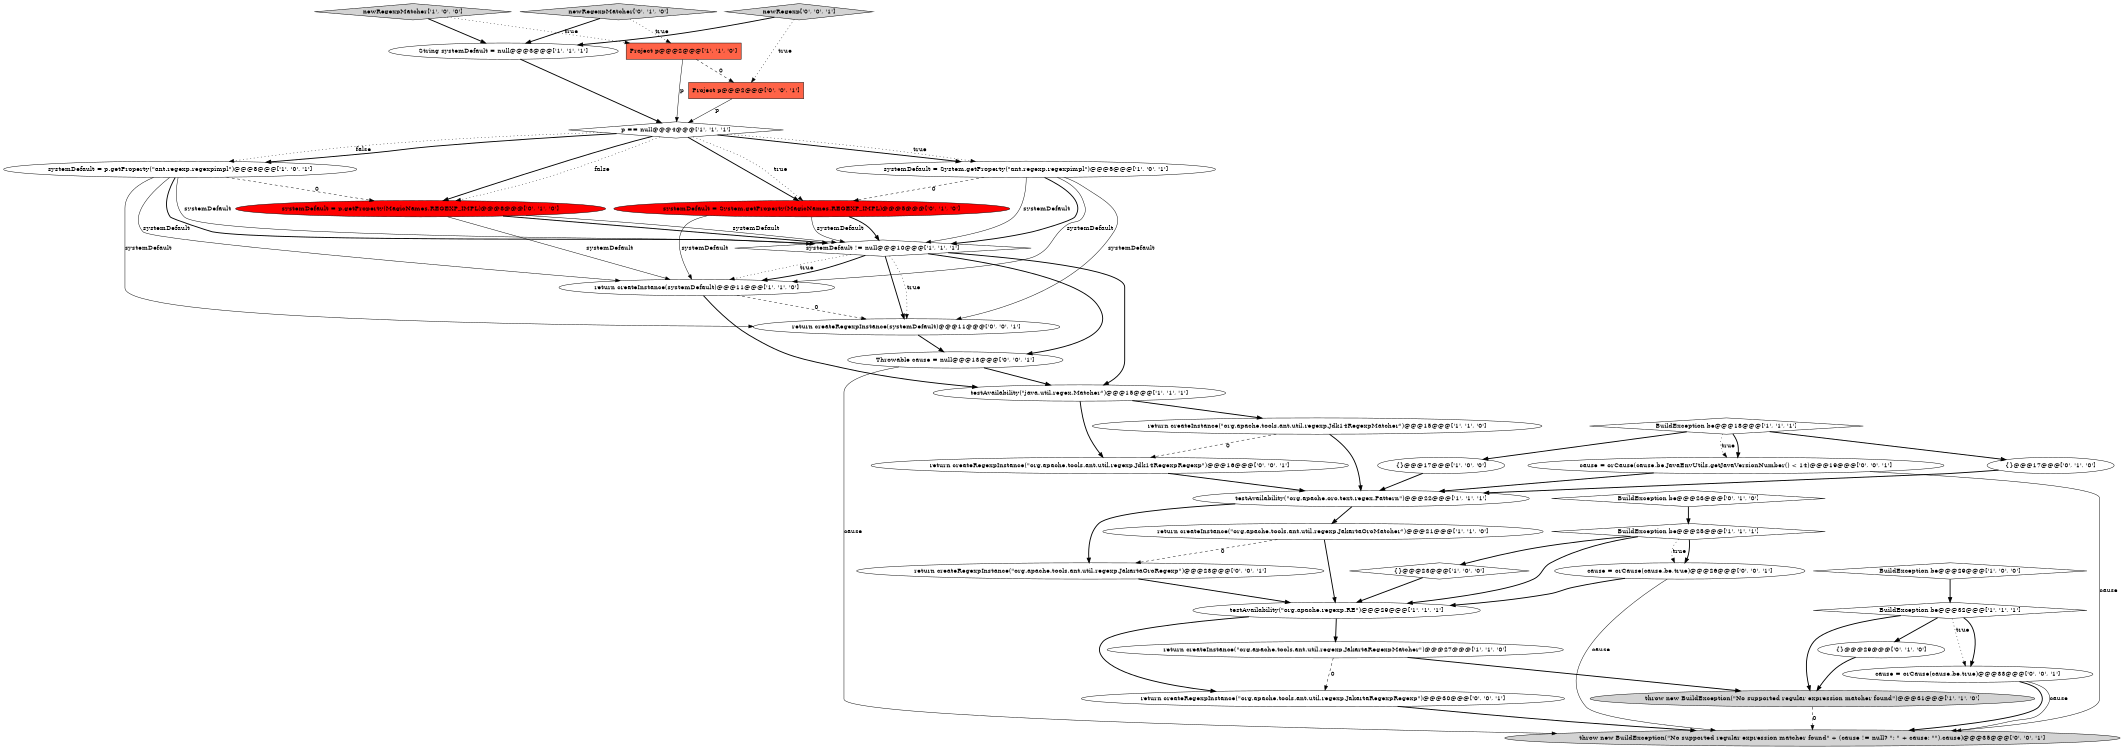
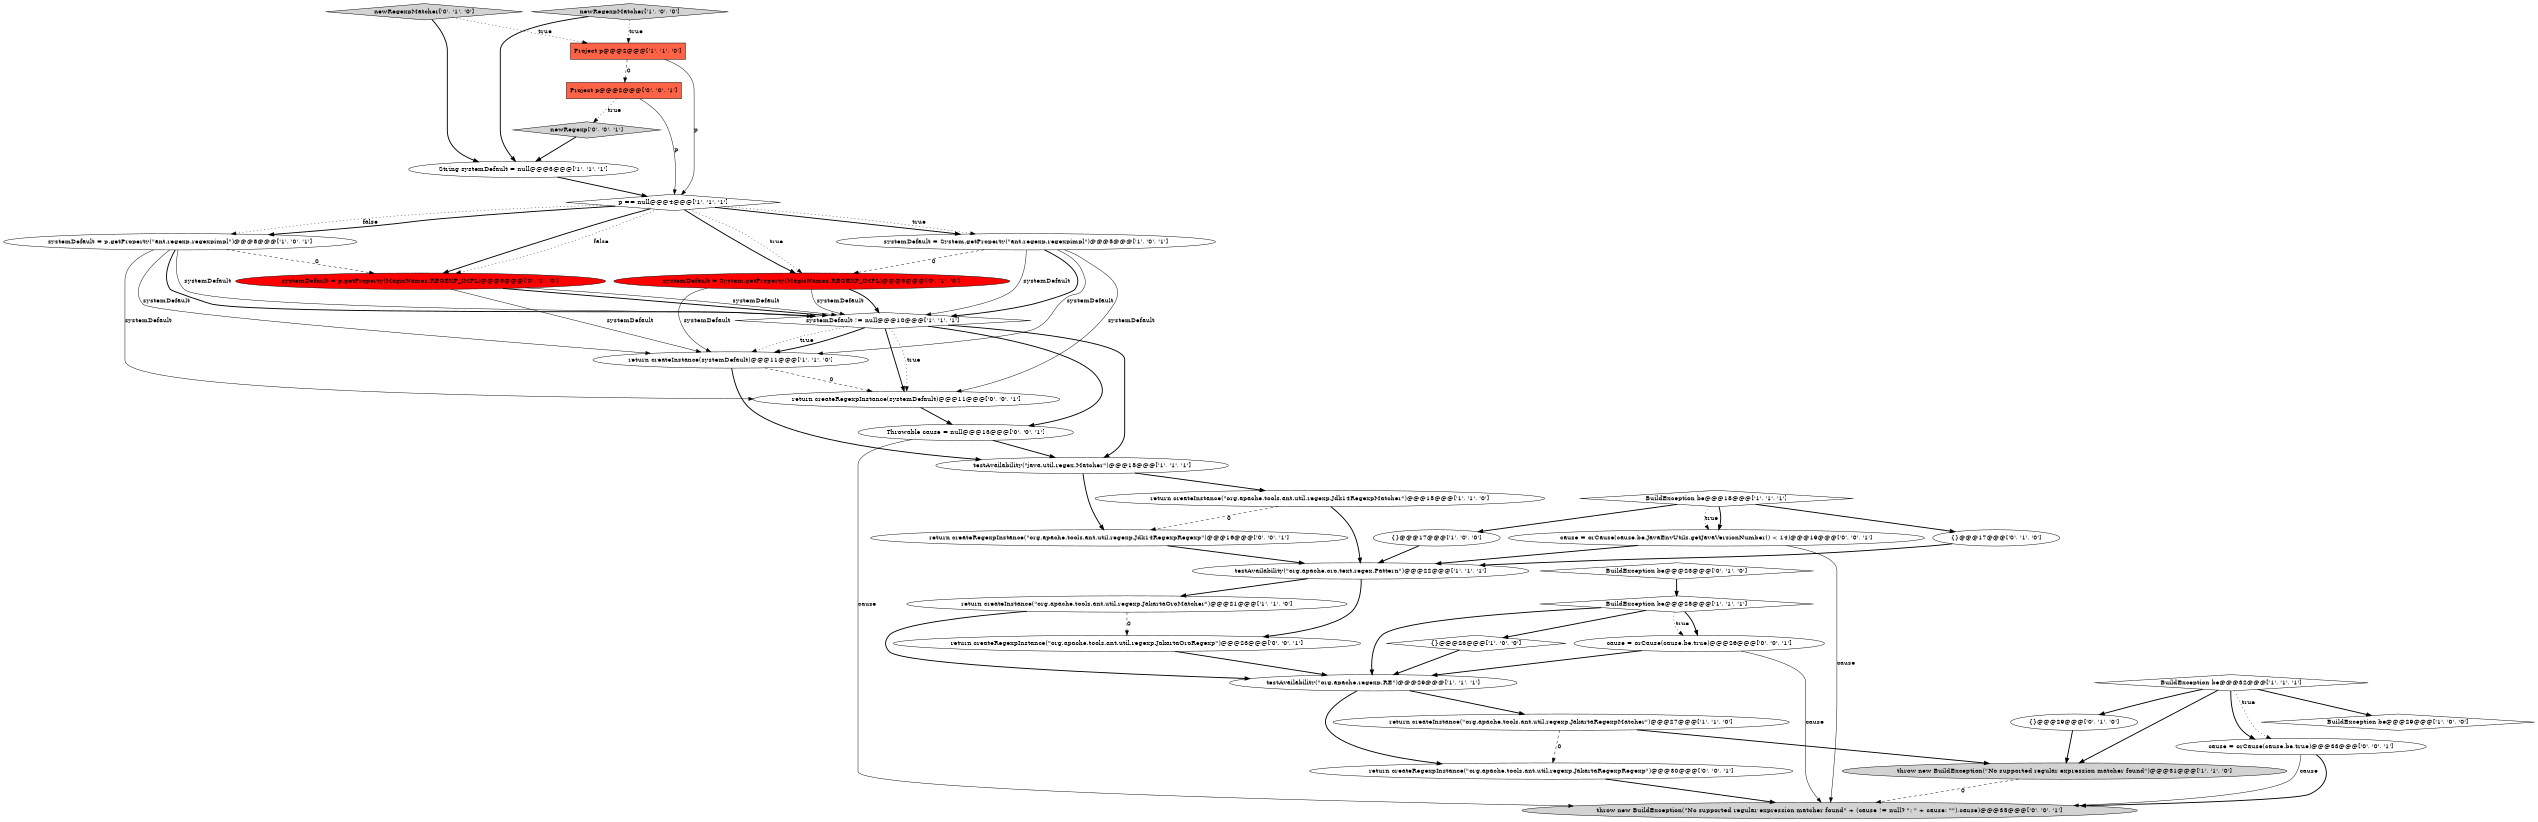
  digraph {
    fontname="DejaVu Serif"
    node [fillcolor=white fontname="DejaVu Serif" shape=ellipse style=filled]
    edge [fontname="DejaVu Serif" style=bold]
    n1 [label="return createRegexpInstance(\"org.apache.tools.ant.util.regexp.Jdk14RegexpRegexp\")@@@16@@@['0', '0', '1']"]
    n2 [label="testAvailability(\"org.apache.oro.text.regex.Pattern\")@@@22@@@['1', '1', '1']"]
    n3 [label="return createRegexpInstance(\"org.apache.tools.ant.util.regexp.JakartaOroRegexp\")@@@23@@@['0', '0', '1']"]
    n4 [label="return createInstance(\"org.apache.tools.ant.util.regexp.JakartaOroMatcher\")@@@21@@@['1', '1', '0']"]
    n5 [fillcolor=tomato label="Project p@@@2@@@['0', '0', '1']" shape=box]
    n6 [label="p == null@@@4@@@['1', '1', '1']" shape=diamond]
    n7 [fillcolor=red label="systemDefault = System.getProperty(MagicNames.REGEXP_IMPL)@@@5@@@['0', '1', '0']"]
    n8 [label="systemDefault = System.getProperty(\"ant.regexp.regexpimpl\")@@@5@@@['1', '0', '1']"]
    n9 [label="systemDefault = p.getProperty(\"ant.regexp.regexpimpl\")@@@8@@@['1', '0', '1']"]
    n10 [fillcolor=red label="systemDefault = p.getProperty(MagicNames.REGEXP_IMPL)@@@8@@@['0', '1', '0']"]
    n11 [label="return createInstance(\"org.apache.tools.ant.util.regexp.JakartaRegexpMatcher\")@@@27@@@['1', '1', '0']"]
    n12 [fillcolor=lightgray label="throw new BuildException(\"No supported regular expression matcher found\")@@@31@@@['1', '1', '0']"]
    n13 [label="return createRegexpInstance(\"org.apache.tools.ant.util.regexp.JakartaRegexpRegexp\")@@@30@@@['0', '0', '1']"]
    n14 [fillcolor=lightgray label="throw new BuildException(\"No supported regular expression matcher found\" + (cause != null? \": \" + cause: \"\"),cause)@@@35@@@['0', '0', '1']"]
    n15 [label="systemDefault != null@@@10@@@['1', '1', '1']" shape=diamond]
    n16 [label="return createInstance(systemDefault)@@@11@@@['1', '1', '0']"]
    n17 [label="testAvailability(\"java.util.regex.Matcher\")@@@15@@@['1', '1', '1']"]
    n18 [label="return createRegexpInstance(systemDefault)@@@11@@@['0', '0', '1']"]
    n19 [label="Throwable cause = null@@@13@@@['0', '0', '1']"]
    n20 [label="testAvailability(\"org.apache.regexp.RE\")@@@29@@@['1', '1', '1']"]
    n21 [label="{}@@@17@@@['1', '0', '0']"]
    n22 [label="return createInstance(\"org.apache.tools.ant.util.regexp.Jdk14RegexpMatcher\")@@@15@@@['1', '1', '0']"]
    n23 [label="cause = orCause(cause,be,true)@@@26@@@['0', '0', '1']"]
    n24 [fillcolor=lightgray label="newRegexpMatcher['0', '1', '0']" shape=diamond]
    n25 [fillcolor=tomato label="Project p@@@2@@@['1', '1', '0']" shape=box]
    n26 [label="String systemDefault = null@@@3@@@['1', '1', '1']"]
    n27 [label="BuildException be@@@25@@@['1', '1', '1']" shape=diamond]
    n28 [label="{}@@@23@@@['1', '0', '0']" shape=diamond]
    n29 [label="cause = orCause(cause,be,JavaEnvUtils.getJavaVersionNumber() < 14)@@@19@@@['0', '0', '1']"]
    n30 [fillcolor=lightgray label="newRegexp['0', '0', '1']" shape=diamond]
    n31 [label="BuildException be@@@18@@@['1', '1', '1']" shape=diamond]
    n32 [label="{}@@@17@@@['0', '1', '0']"]
    n33 [label="{}@@@29@@@['0', '1', '0']"]
    n34 [label="BuildException be@@@29@@@['1', '0', '0']" shape=diamond]
    n35 [label="BuildException be@@@32@@@['1', '1', '1']" shape=diamond]
    n36 [label="cause = orCause(cause,be,true)@@@33@@@['0', '0', '1']"]
    n37 [label="BuildException be@@@23@@@['0', '1', '0']" shape=diamond]
    n38 [fillcolor=lightgray label="newRegexpMatcher['1', '0', '0']" shape=diamond]
    n1 -> n2
    n2 -> n3
    n2 -> n4
    n3 -> n20
    n4 -> n3 [label=0 style=dashed]
    n4 -> n20
    n5 -> n6 [label=p style=solid]
    n6 -> n7
    n6 -> n7 [label=true style=dotted]
    n6 -> n8
    n6 -> n8 [label=true style=dotted]
    n6 -> n9 [label=false style=dotted]
    n6 -> n9
    n6 -> n10
    n6 -> n10 [label=false style=dotted]
    n7 -> n15
    n7 -> n15 [label=systemDefault style=solid]
    n7 -> n16 [label=systemDefault style=solid]
    n8 -> n7 [label=0 style=dashed]
    n8 -> n15
    n8 -> n15 [label=systemDefault style=solid]
    n8 -> n16 [label=systemDefault style=solid]
    n8 -> n18 [label=systemDefault style=solid]
    n9 -> n10 [label=0 style=dashed]
    n9 -> n15
    n9 -> n15 [label=systemDefault style=solid]
    n9 -> n16 [label=systemDefault style=solid]
    n9 -> n18 [label=systemDefault style=solid]
    n10 -> n15
    n10 -> n15 [label=systemDefault style=solid]
    n10 -> n16 [label=systemDefault style=solid]
    n11 -> n12
    n11 -> n13 [label=0 style=dashed]
    n12 -> n14 [label=0 style=dashed]
    n13 -> n14
    n15 -> n16 [label=true style=dotted]
    n15 -> n16
    n15 -> n17
    n15 -> n18
    n15 -> n18 [label=true style=dotted]
    n15 -> n19
    n16 -> n17
    n16 -> n18 [label=0 style=dashed]
    n17 -> n1
    n17 -> n22
    n18 -> n19
    n19 -> n14 [label=cause style=solid]
    n19 -> n17
    n20 -> n11
    n20 -> n13
    n21 -> n2
    n22 -> n1 [label=0 style=dashed]
    n22 -> n2
    n23 -> n14 [label=cause style=solid]
    n23 -> n20
    n24 -> n25 [label=true style=dotted]
    n24 -> n26
    n25 -> n5 [label=0 style=dashed]
    n25 -> n6 [label=p style=solid]
    n26 -> n6
    n27 -> n20
    n27 -> n23
    n27 -> n23 [label=true style=dotted]
    n27 -> n28
    n28 -> n20
    n29 -> n2
    n29 -> n14 [label=cause style=solid]
-   n30 -> n5 [label=true style=dotted]
+   n5 -> n30 [label=true style=dotted]
    n30 -> n26
    n31 -> n21
    n31 -> n29
    n31 -> n29 [label=true style=dotted]
    n31 -> n32
    n32 -> n2
    n33 -> n12
-   n34 -> n35
+   n35 -> n34
    n35 -> n12
    n35 -> n33
    n35 -> n36
    n35 -> n36 [label=true style=dotted]
    n36 -> n14
    n36 -> n14 [label=cause style=solid]
    n37 -> n27
    n38 -> n25 [label=true style=dotted]
    n38 -> n26
  }
